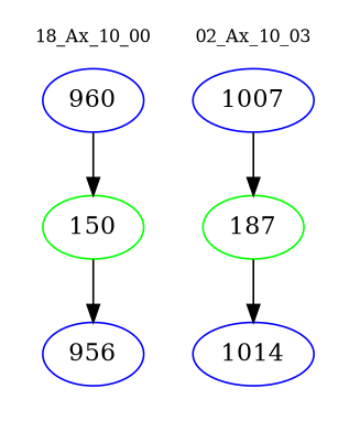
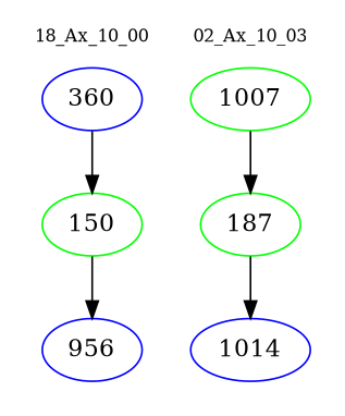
  digraph {
    node [color=blue]
    edge [color=black]
-   n1 [label=960]
+   n1 [label=360]
    n2 [color=green label=150]
    n3 [label=956]
-   n4 [label=1007]
+   n4 [color=green label=1007]
    n5 [color=green label=187]
    n6 [label=1014]
    subgraph cluster_1 {
      color=white
      fontsize=10
      label="18_Ax_10_00"
      n1
      n2
      n3
    }
    subgraph cluster_2 {
      color=white
      fontsize=10
      label="02_Ax_10_03"
      n4
      n5
      n6
    }
    n1 -> n2
    n2 -> n3
    n4 -> n5
    n5 -> n6
  }
